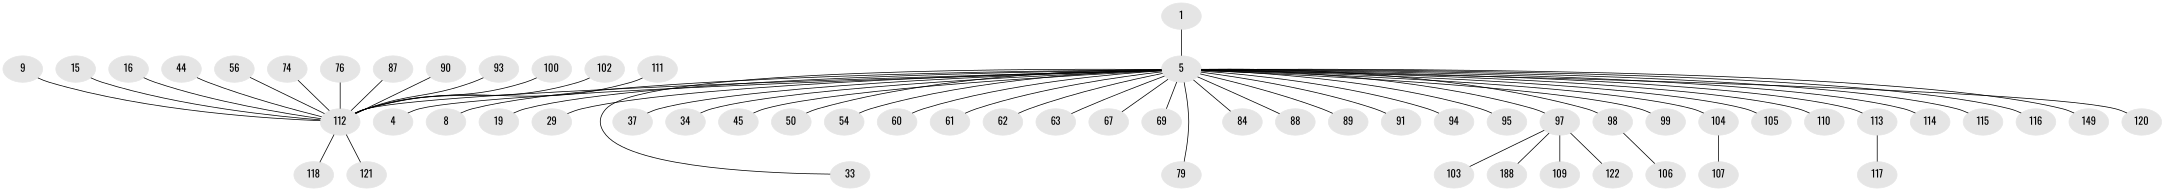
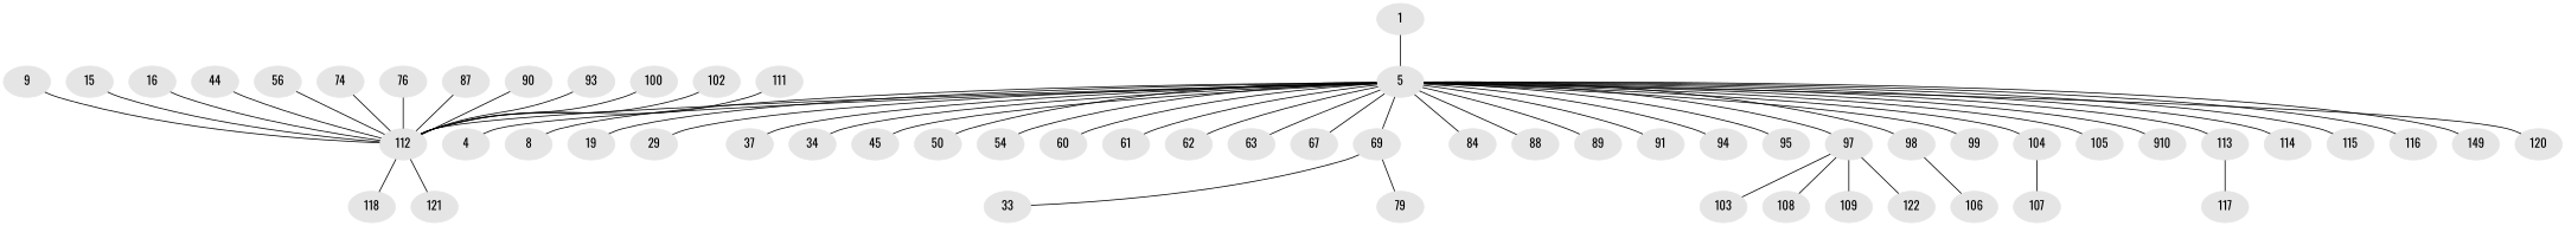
  graph {
    fontname=Oswald
    node [color=gray90 fontname=Oswald style=filled]
    edge [fontname=Oswald]
    n1 [label=5]
    1
    4
    8
    19
    29 [super="+21"]
    33
    37
    n9 [label=34]
    45 [super="+32"]
    50 [super="+12"]
    54
    60 [super="+28"]
    61
    62 [super="+5"]
    63
    67 [super="+14"]
    69
    79
    84 [super="+3"]
    88 [super="+31"]
    89 [super="+83"]
    91
    94
    95
    97 [super="+65+78+41+49+51+57+92"]
    98 [super="+38"]
    99 [super="+10+82"]
    104 [super="+36+70"]
    105
-   110 [super="+96"]
+   110 [super="+96" label=910]
    112 [super="+7+75+101"]
    113 [super="+34+52"]
    114
    115 [super="+80"]
    116 [super="+40+68"]
    n37 [label=149]
    120
    103
-   108 [label=188]
+   108
    109
    122
    106
    107
    118
    121
    117
    9
    15
    16
    44
    56
    74
    76
    87
    90 [super="+18+77"]
    93
    100
    102
    111 [super="+86"]
    n1 -- 4
    n1 -- 8
    n1 -- 19
    n1 -- 29
-   n1 -- 33
+   69 -- 33
    n1 -- 37
    n1 -- n9
    n1 -- 45
    n1 -- 50
    n1 -- 54
    n1 -- 60
    n1 -- 61
    n1 -- 62
    n1 -- 63
    n1 -- 67
    n1 -- 69
-   n1 -- 79
+   69 -- 79
    n1 -- 84 [weight=2]
    n1 -- 88
    n1 -- 89
    n1 -- 91
    n1 -- 94
    n1 -- 95
    n1 -- 97
    n1 -- 98
    n1 -- 99
    n1 -- 104
    n1 -- 105
    n1 -- 110
    n1 -- 112 [weight=4]
    n1 -- 113
    n1 -- 114
    n1 -- 115
    n1 -- 116
    n1 -- n37
    n1 -- 120
    1 -- n1
    97 -- 103
    97 -- 108
    97 -- 109
    97 -- 122
    98 -- 106
    104 -- 107
    112 -- 118
    112 -- 121
    113 -- 117
    9 -- 112
    15 -- 112
    16 -- 112
    44 -- 112
    56 -- 112
    74 -- 112
    76 -- 112
    87 -- 112
    90 -- 112
    93 -- 112
    100 -- 112
    102 -- 112
    111 -- 112
  }
